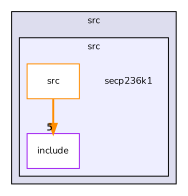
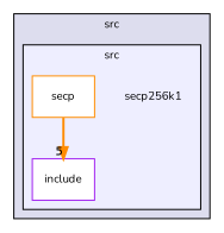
  digraph {
    compound=true
    fontname=Nunito
    node [fontname=Nunito fontsize=10 shape=box fillcolor=white style=filled]
-   n1 [label=secp236k1 shape=plaintext color=gray40 fillcolor="" style=""]
+   n1 [label=secp256k1 shape=plaintext color=gray40 fillcolor="" style=""]
    n2 [color=purple label=include]
-   n3 [color=darkorange label=src]
+   n3 [color=darkorange label=secp]
    subgraph cluster_1 {
      bgcolor="#ddddee"
      fontsize=10
      label=src
      pencolor=black
      subgraph cluster_2 {
        bgcolor="#eeeeff"
        fontsize=10
        pencolor=black
        n1
        n2
        n3
      }
    }
    n3 -> n2 [headlabel=5 labeldistance=1.5 labelfontname=Helvetica labelfontsize=10 color=darkorange style=bold fontname=Nunito]
  }
